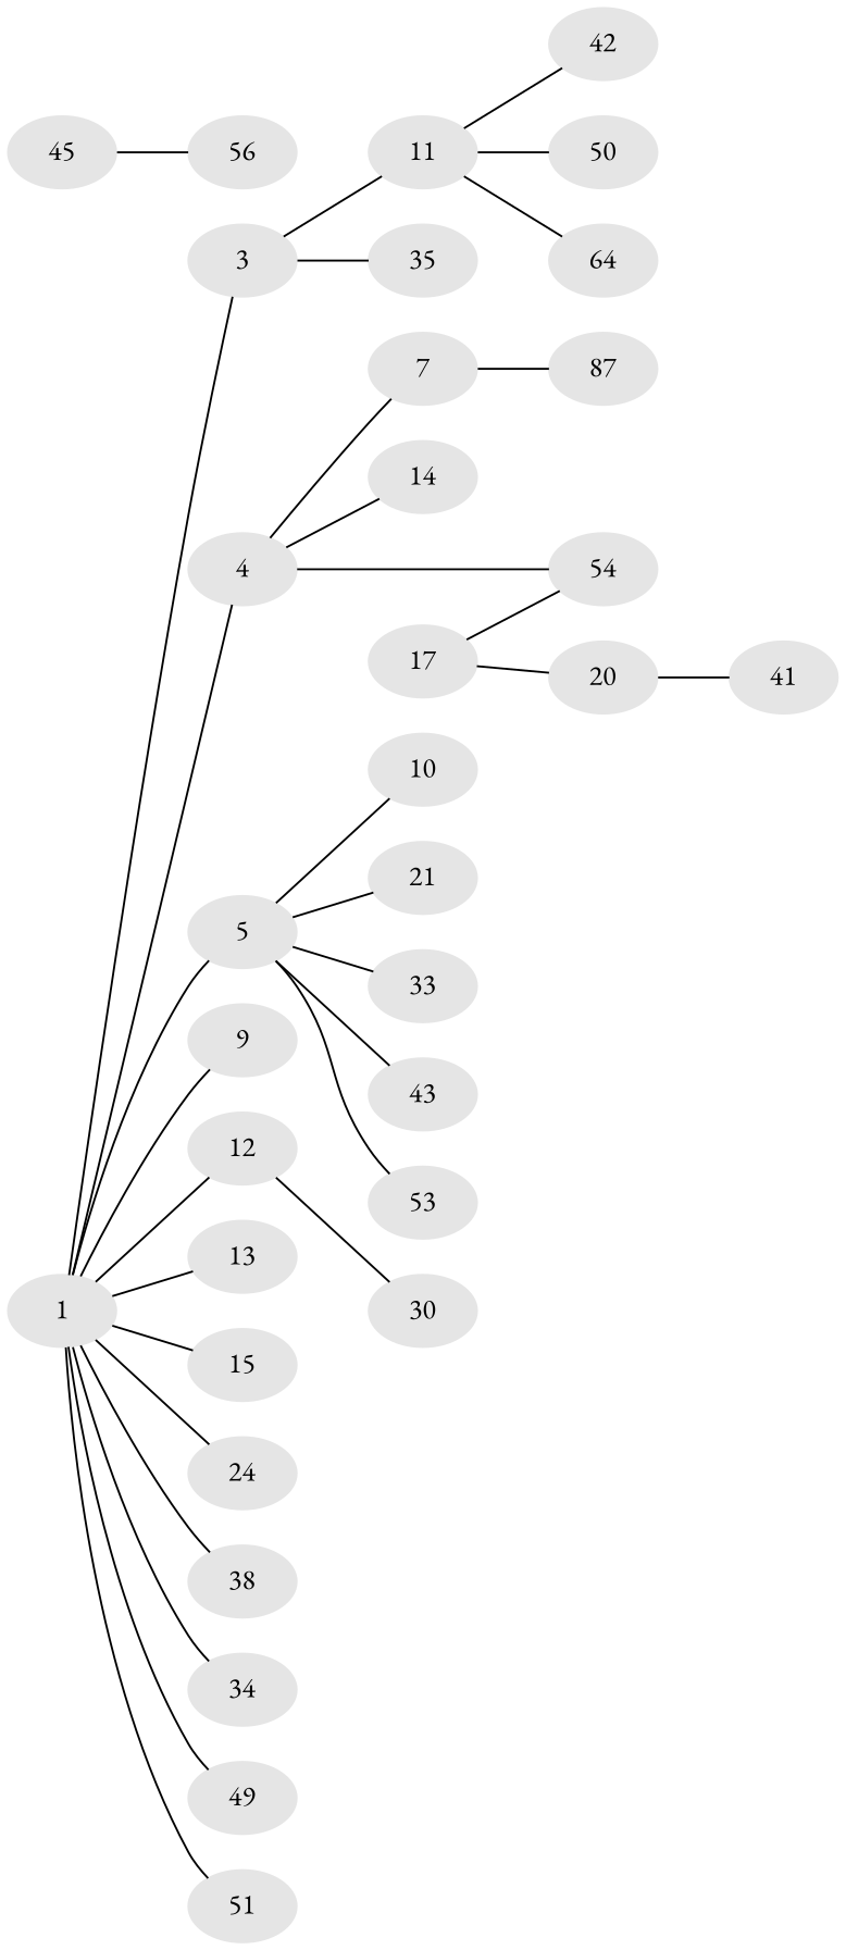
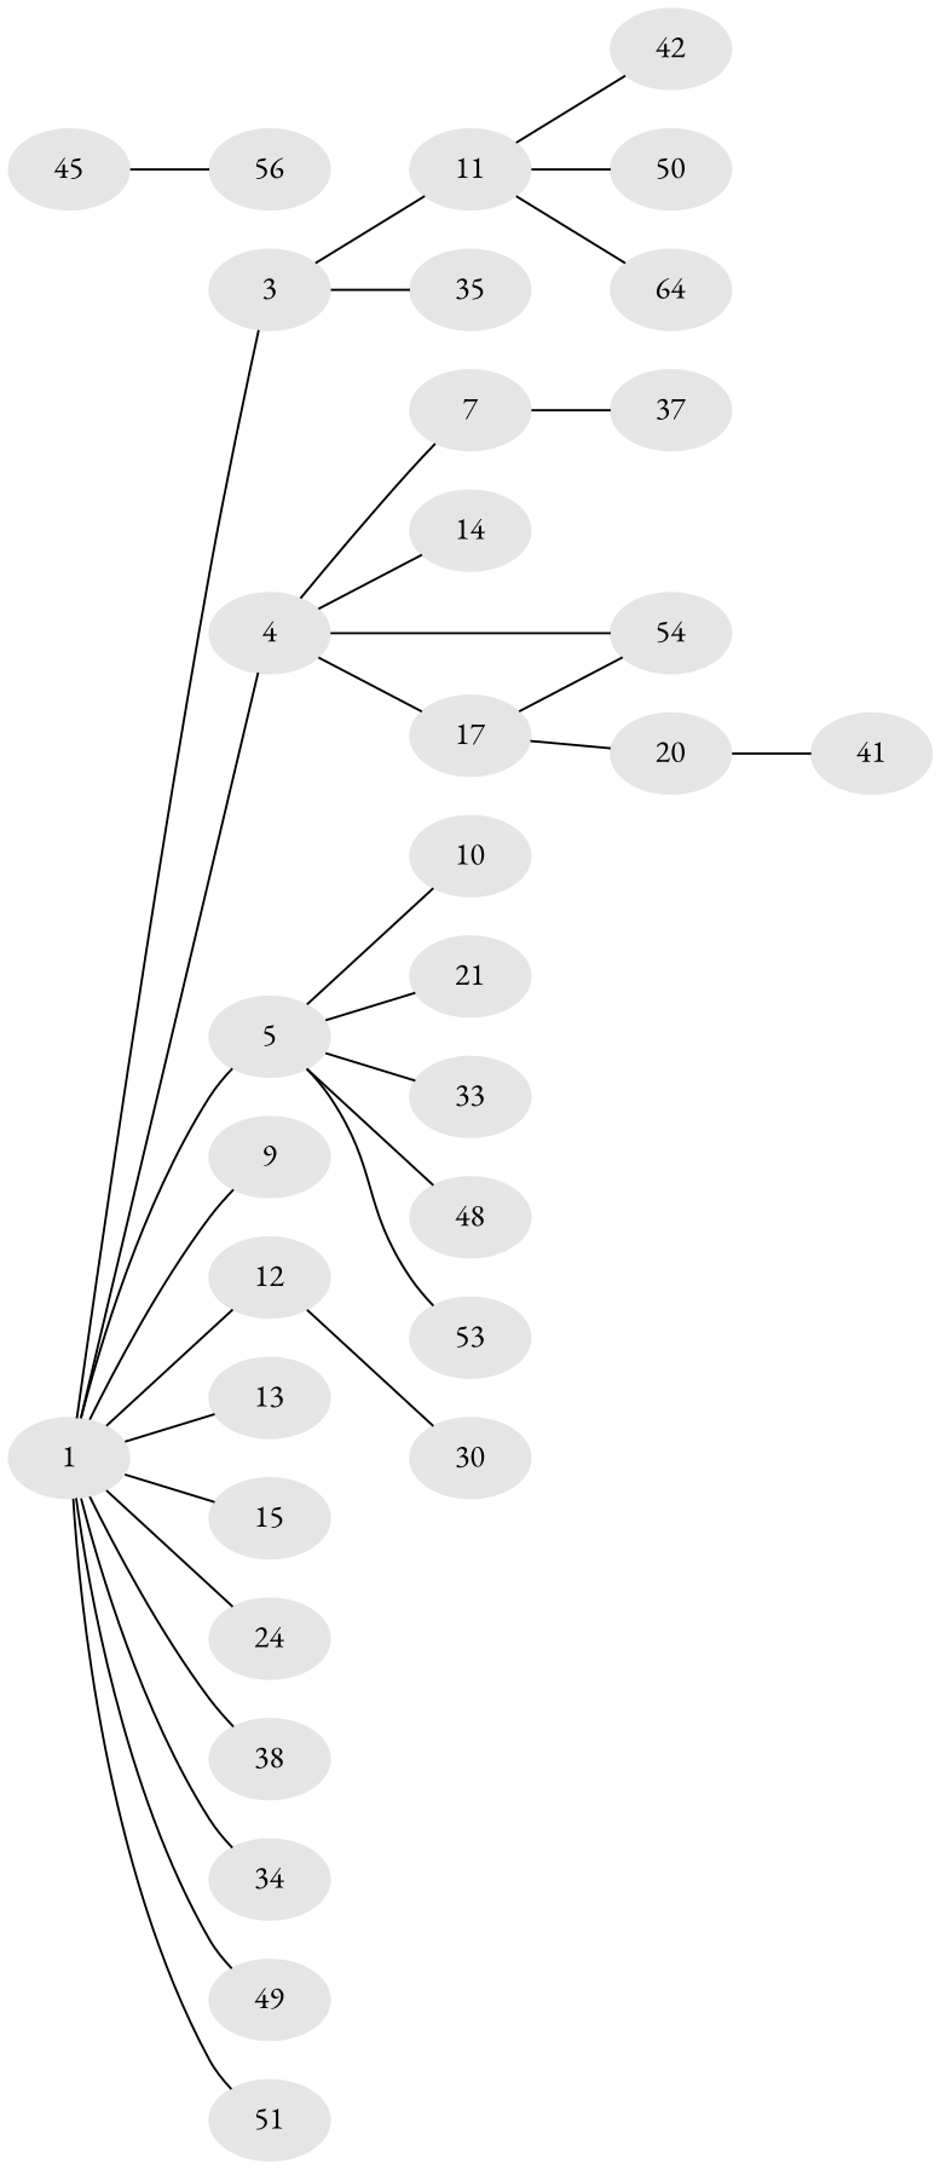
  graph {
    fontname="EB Garamond"
    rankdir=LR
    node [color=gray90 fontname="EB Garamond" style=filled]
    edge [fontname="EB Garamond"]
    1 [super="+2"]
    3
    4
    5 [super="+26+6+8"]
    9 [super="+43+65"]
    12 [super="+61+23+25+16"]
    13 [super="+27"]
    15 [super="+22"]
    24 [super="+60"]
    n10 [label=38]
    34 [super="+40"]
    49
    51
    11 [super="+39+36"]
    35 [super="+46"]
    7 [super="+19"]
    14 [super="+52"]
    17 [super="+29+58"]
    54
    10
    21
    33 [super="+44"]
-   48 [label=43]
+   48
    53 [super="+59"]
    30 [super="+47"]
    42
    50
    64
-   37 [label=87]
+   37
    20
    45 [super="+55"]
    56
    41
    1 -- 3
    1 -- 4
    1 -- 5
    1 -- 9
    1 -- 12
    1 -- 13
    1 -- 15
    1 -- 24
    1 -- n10
    1 -- 34
    1 -- 49
    1 -- 51
    3 -- 11
    3 -- 35
    4 -- 7
    4 -- 14
+   4 -- 17
    4 -- 54
    5 -- 10
    5 -- 21
    5 -- 33
    5 -- 48
    5 -- 53
    12 -- 30
    11 -- 42
    11 -- 50
    11 -- 64
    7 -- 37
    17 -- 54
    17 -- 20
    20 -- 41
    45 -- 56
  }
